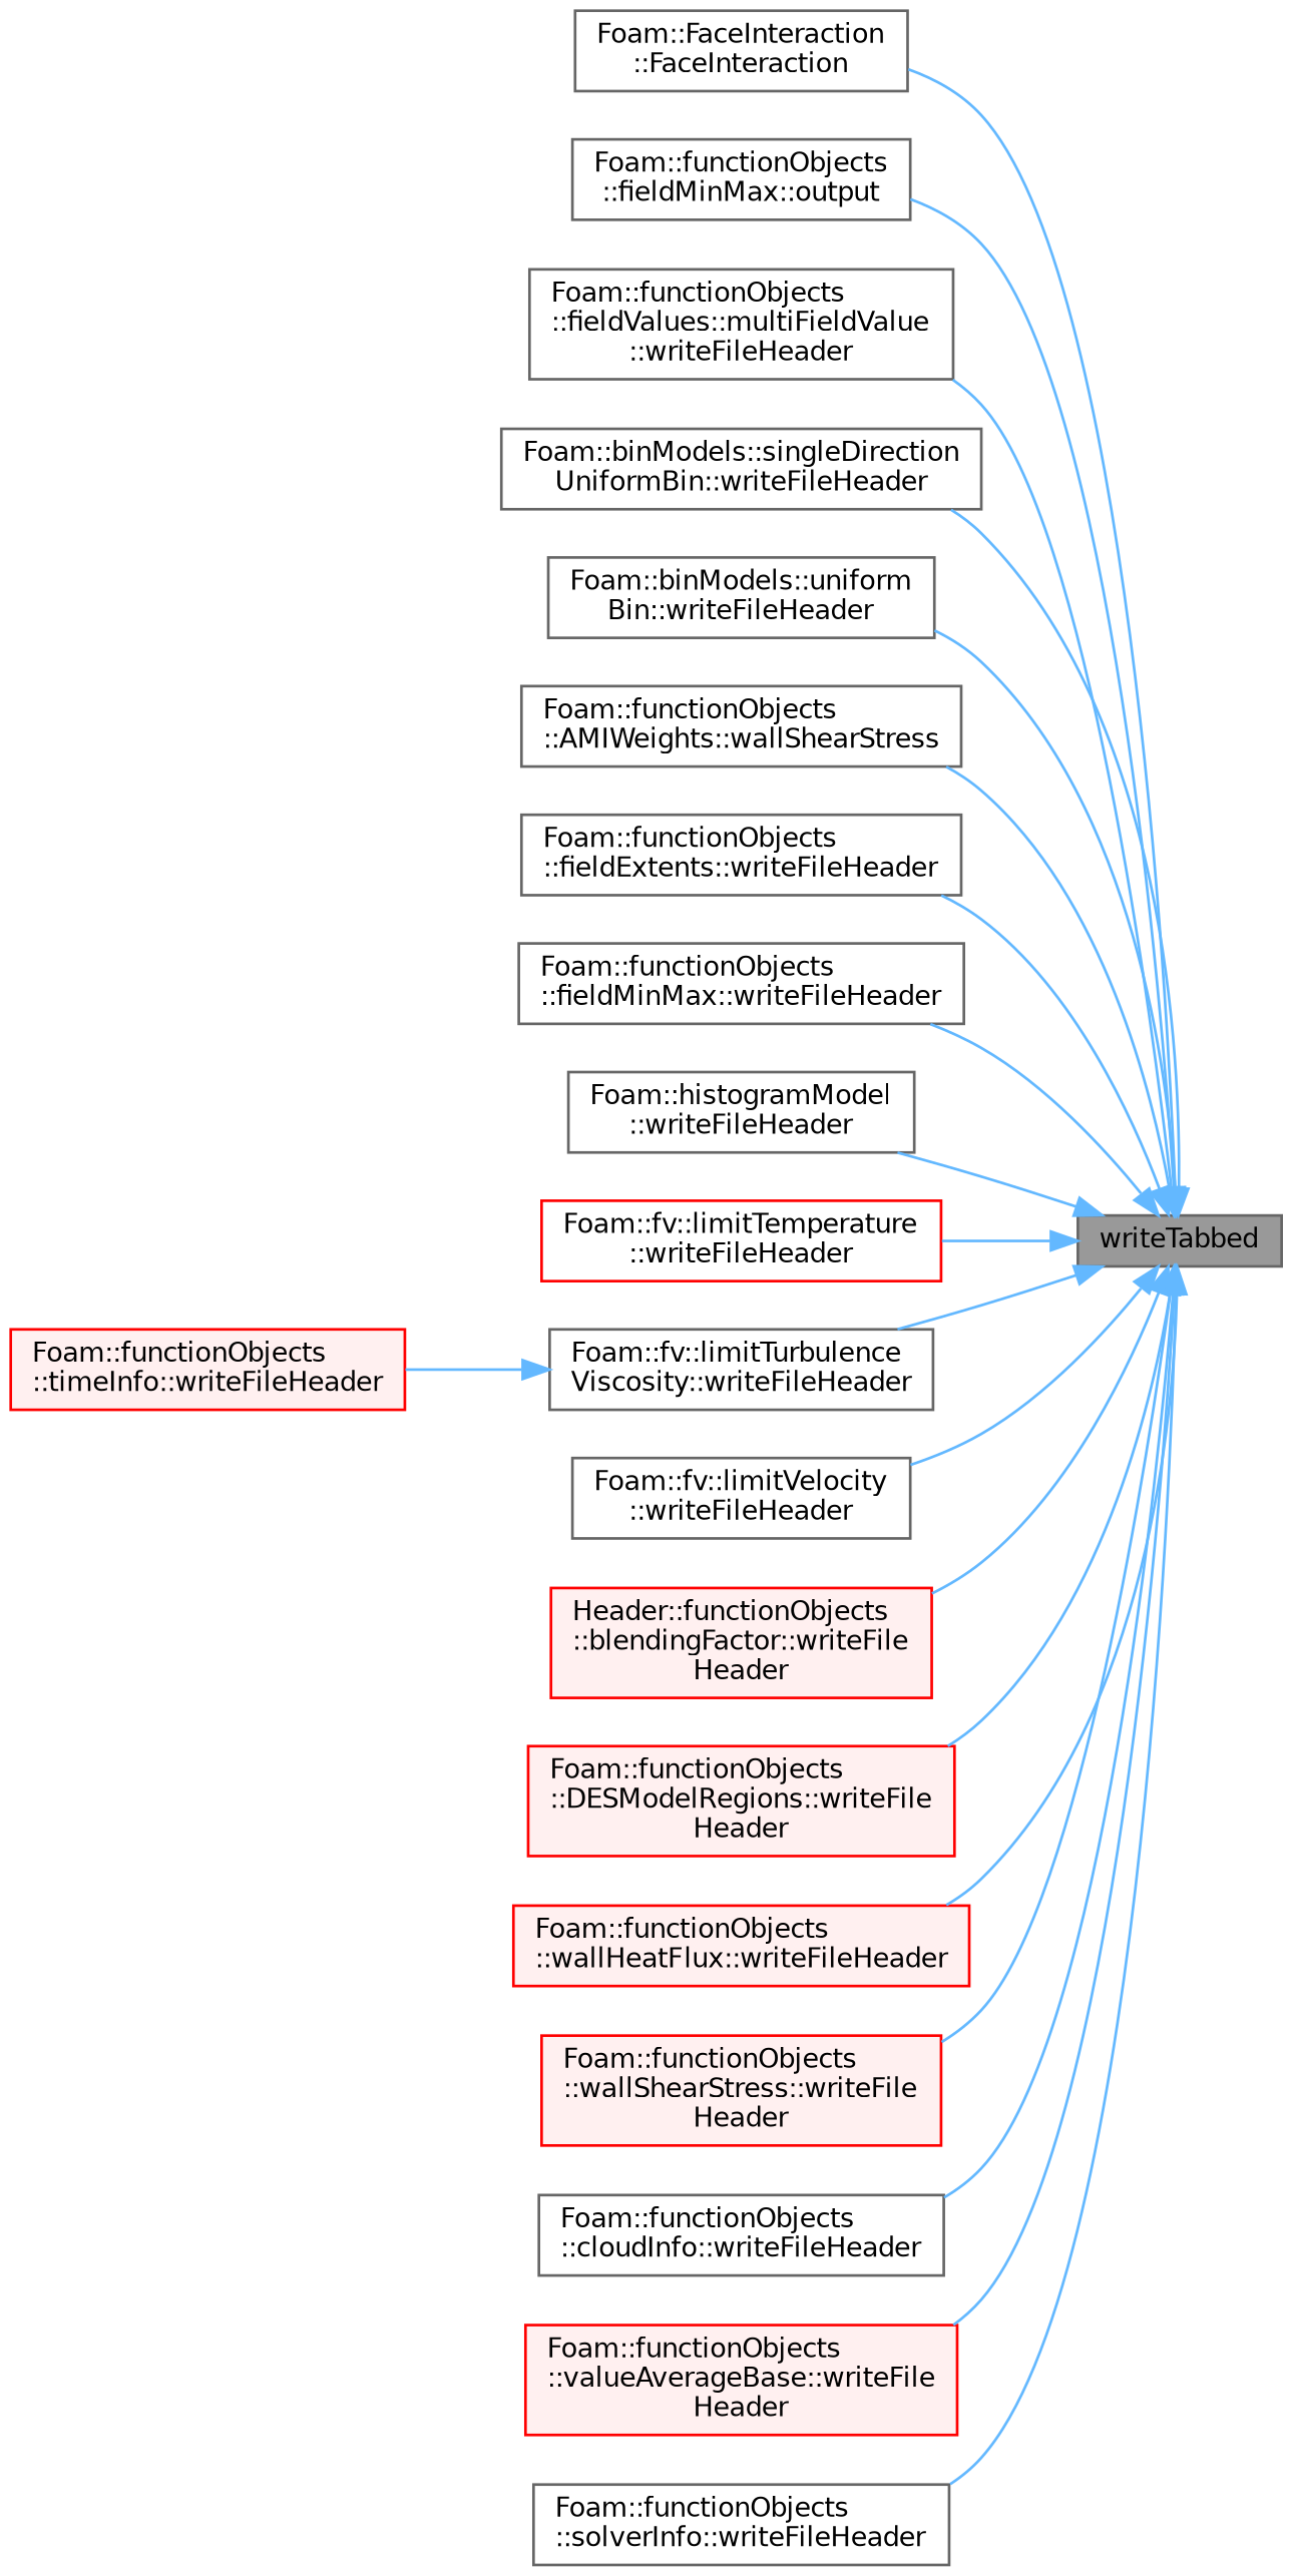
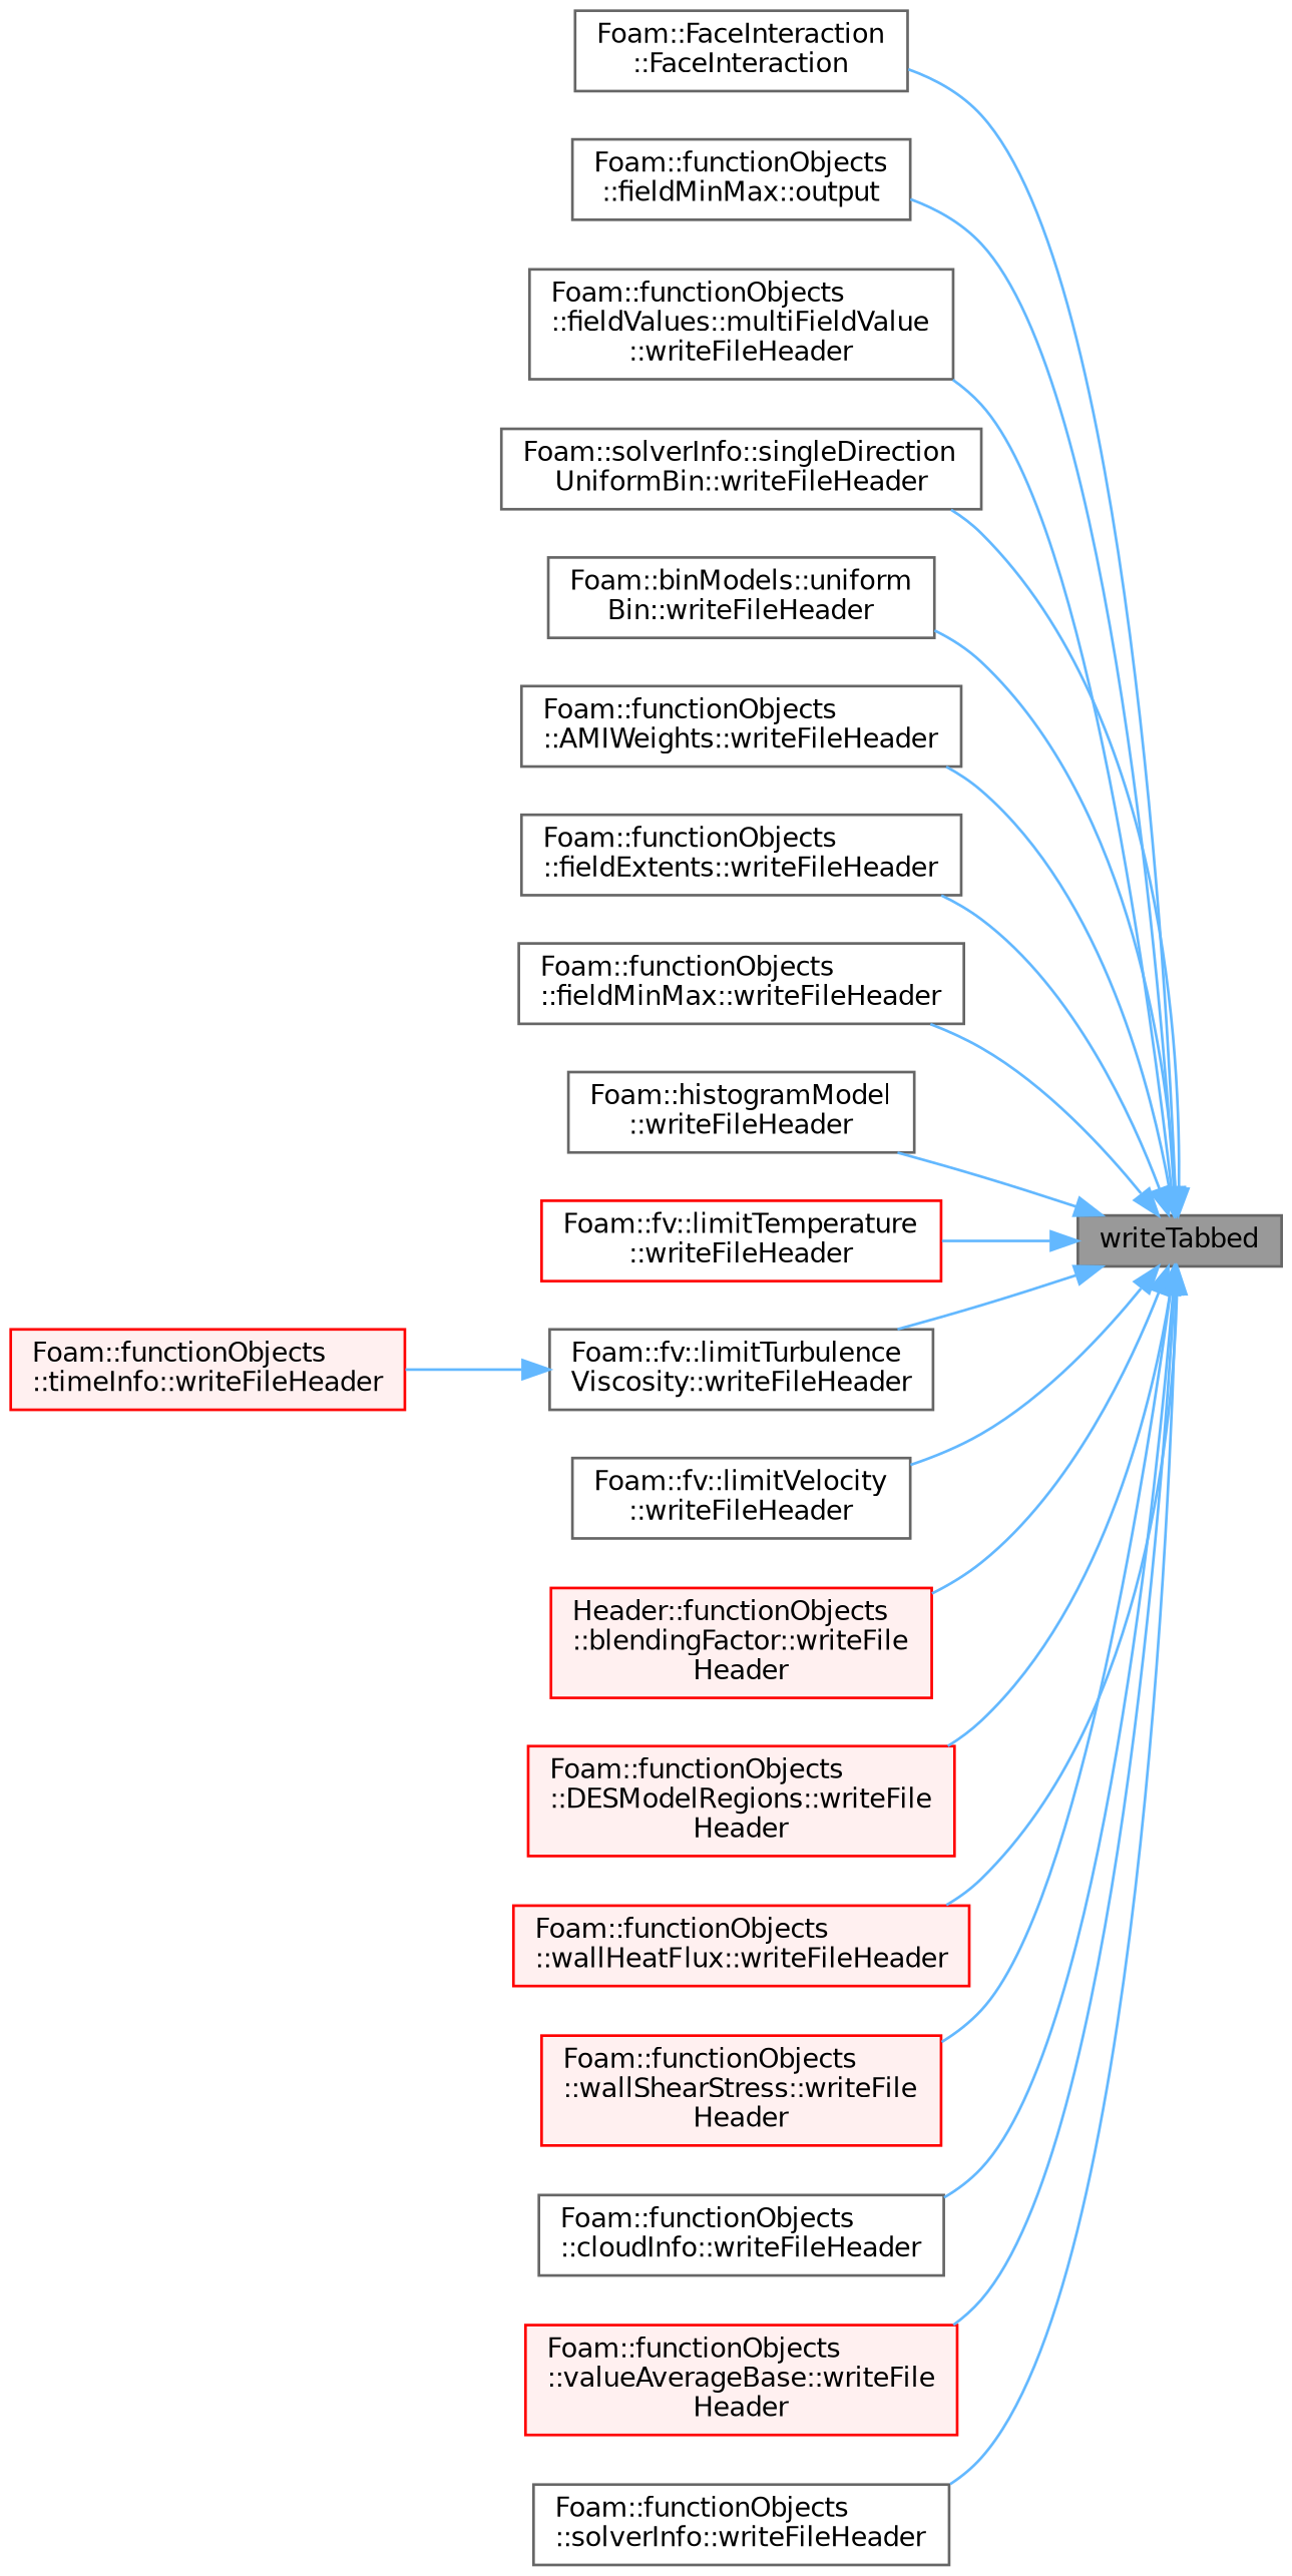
  digraph {
    rankdir=RL
    node [color=grey40 fillcolor=white fontname=Helvetica fontsize=10 shape=box style=filled]
    edge [color=steelblue1 dir=back fontname=Helvetica fontsize=10 labelfontname=Helvetica labelfontsize=10 style=solid]
    n1 [color=gray40 fillcolor=grey60 fontcolor=black height=0.2 label=writeTabbed width=0.4]
    n2 [height=0.2 label="Foam::FaceInteraction\l::FaceInteraction" width=0.4]
    n3 [height=0.2 label="Foam::functionObjects\l::fieldMinMax::output" width=0.4]
    n4 [height=0.2 label="Foam::functionObjects\l::fieldValues::multiFieldValue\l::writeFileHeader" width=0.4]
-   n5 [height=0.2 label="Foam::binModels::singleDirection\lUniformBin::writeFileHeader" width=0.4]
+   n5 [height=0.2 label="Foam::solverInfo::singleDirection\lUniformBin::writeFileHeader" width=0.4]
    n6 [height=0.2 label="Foam::binModels::uniform\lBin::writeFileHeader" width=0.4]
-   n7 [height=0.2 label="Foam::functionObjects\l::AMIWeights::wallShearStress" width=0.4]
+   n7 [height=0.2 label="Foam::functionObjects\l::AMIWeights::writeFileHeader" width=0.4]
    n8 [height=0.2 label="Foam::functionObjects\l::fieldExtents::writeFileHeader" width=0.4]
    n9 [height=0.2 label="Foam::functionObjects\l::fieldMinMax::writeFileHeader" width=0.4]
    n10 [height=0.2 label="Foam::histogramModel\l::writeFileHeader" width=0.4]
    n11 [color=red height=0.2 label="Foam::fv::limitTemperature\l::writeFileHeader" width=0.4]
    n12 [height=0.2 label="Foam::fv::limitTurbulence\lViscosity::writeFileHeader" width=0.4]
    n13 [height=0.2 label="Foam::fv::limitVelocity\l::writeFileHeader" width=0.4]
    n14 [color=red fillcolor="#FFF0F0" height=0.2 label="Header::functionObjects\l::blendingFactor::writeFile\lHeader" width=0.4]
    n15 [color=red fillcolor="#FFF0F0" height=0.2 label="Foam::functionObjects\l::DESModelRegions::writeFile\lHeader" width=0.4]
    n16 [color=red fillcolor="#FFF0F0" height=0.2 label="Foam::functionObjects\l::wallHeatFlux::writeFileHeader" width=0.4]
    n17 [color=red fillcolor="#FFF0F0" height=0.2 label="Foam::functionObjects\l::wallShearStress::writeFile\lHeader" width=0.4]
    n18 [height=0.2 label="Foam::functionObjects\l::cloudInfo::writeFileHeader" width=0.4]
    n19 [color=red fillcolor="#FFF0F0" height=0.2 label="Foam::functionObjects\l::valueAverageBase::writeFile\lHeader" width=0.4]
    n20 [height=0.2 label="Foam::functionObjects\l::solverInfo::writeFileHeader" width=0.4]
    n21 [color=red fillcolor="#FFF0F0" height=0.2 label="Foam::functionObjects\l::timeInfo::writeFileHeader" width=0.4]
    n1 -> n2
    n1 -> n3
    n1 -> n4
    n1 -> n5
    n1 -> n6
    n1 -> n7
    n1 -> n8
    n1 -> n9
    n1 -> n10
    n1 -> n11
    n1 -> n12
    n1 -> n13
    n1 -> n14
    n1 -> n15
    n1 -> n16
    n1 -> n17
    n1 -> n18
    n1 -> n19
    n1 -> n20
    n12 -> n21
  }
